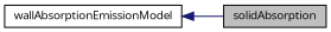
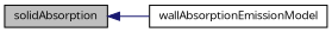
  digraph {
    rankdir=LR
    fontname="Open Sans"
    node [color=black fontname="Open Sans" fontsize=10 shape=record]
    n1 [fillcolor=grey75 fontcolor=black height=0.2 label=solidAbsorption style=filled width=0.4]
    n2 [height=0.2 label=wallAbsorptionEmissionModel width=0.4]
-   n2 -> n1 [color=midnightblue dir=back fontname="Open Sans" fontsize=10 labelfontname=Helvetica labelfontsize=10 style=solid]
+   n1 -> n2 [color=midnightblue dir=back fontname="Open Sans" fontsize=10 labelfontname=Helvetica labelfontsize=10 style=solid]
  }
